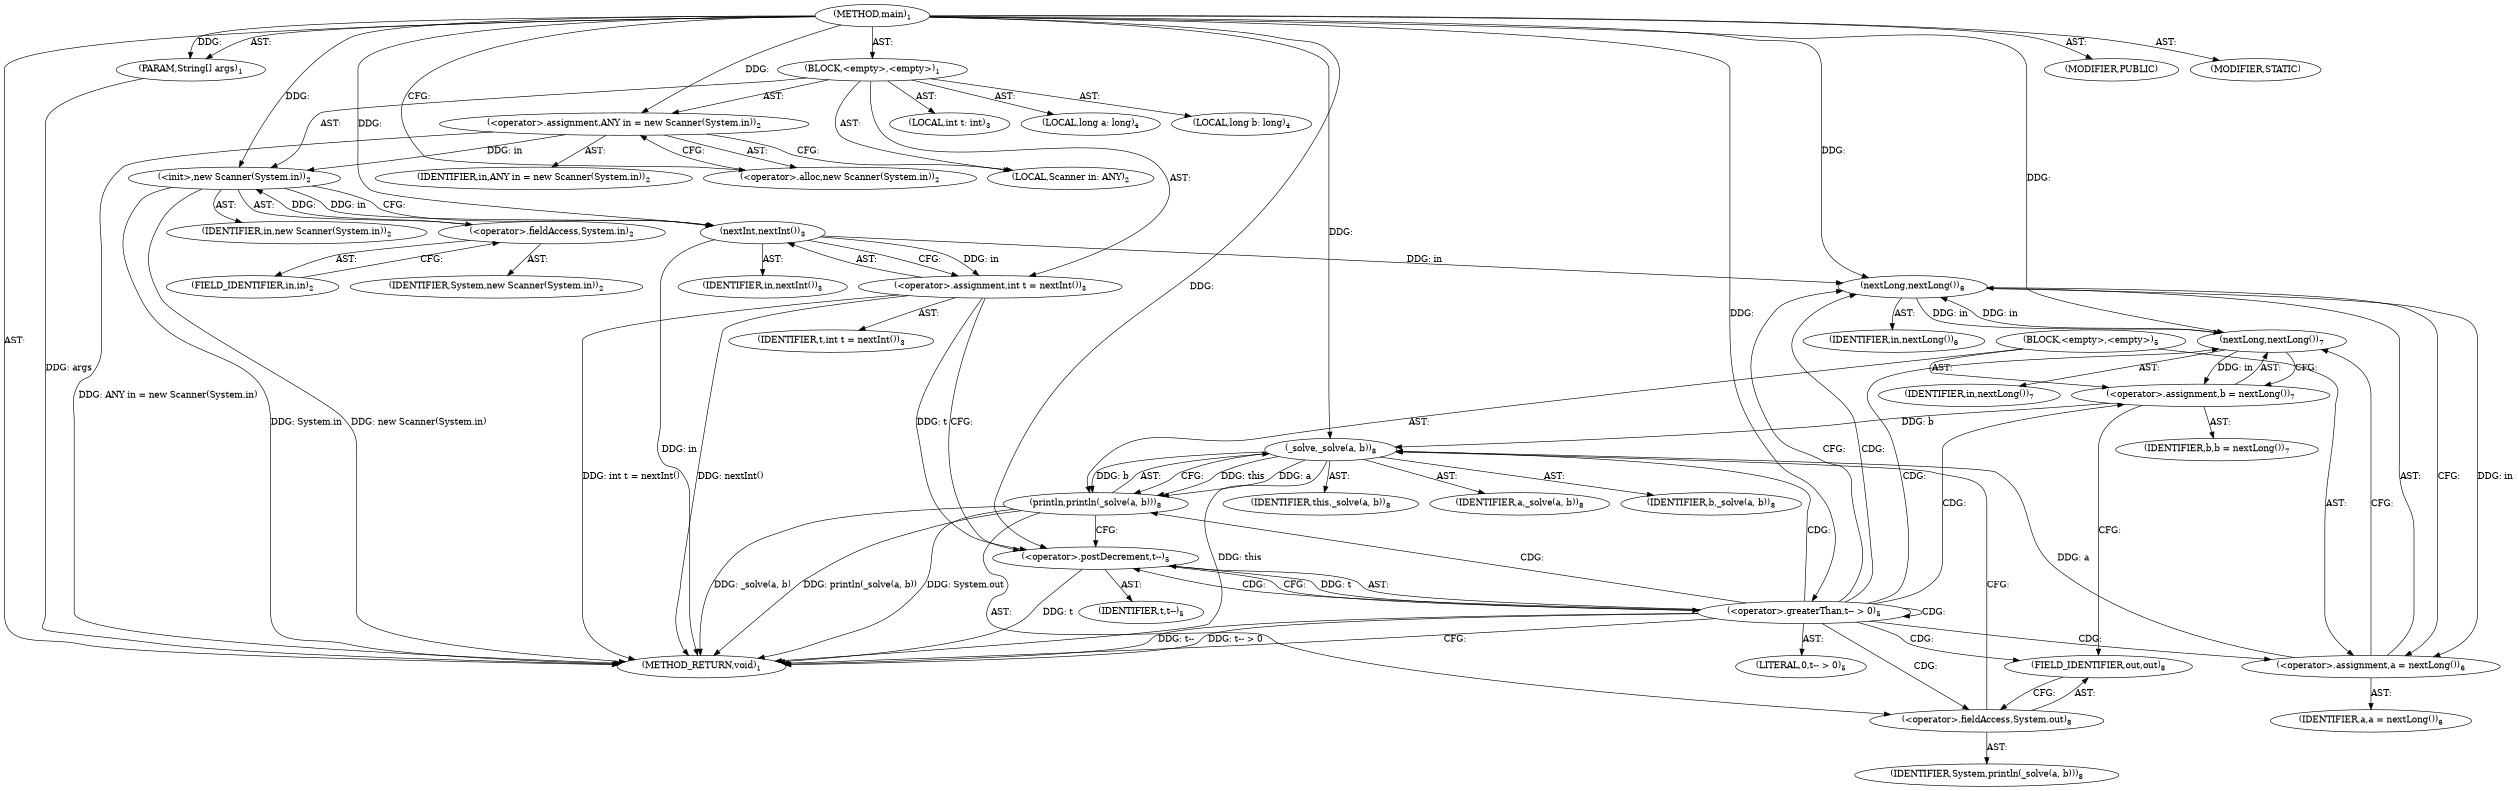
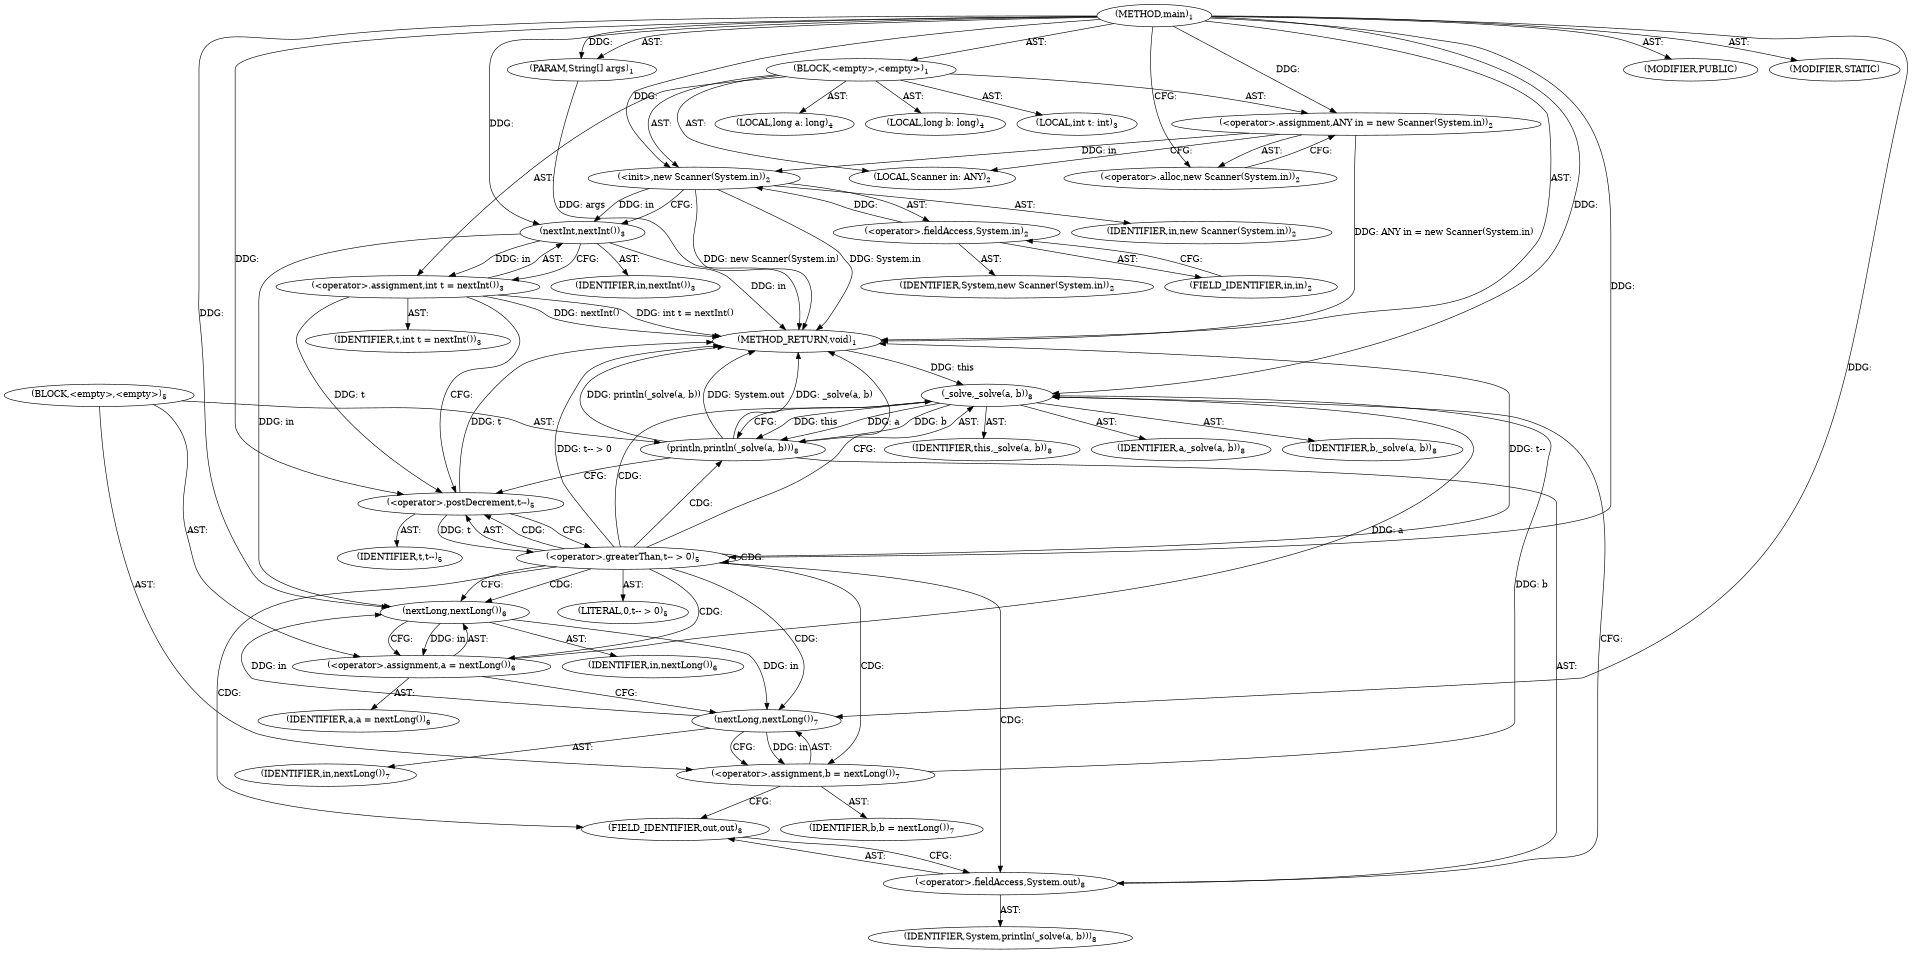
  digraph {
    n1 [label=<(METHOD,main)<SUB>1</SUB>>]
    n2 [label=<(PARAM,String[] args)<SUB>1</SUB>>]
    n3 [label=<(BLOCK,&lt;empty&gt;,&lt;empty&gt;)<SUB>1</SUB>>]
    n4 [label=<(&lt;operator&gt;.assignment,ANY in = new Scanner(System.in))<SUB>2</SUB>>]
    n5 [label=<(&lt;operator&gt;.alloc,new Scanner(System.in))<SUB>2</SUB>>]
    n6 [label=<(&lt;init&gt;,new Scanner(System.in))<SUB>2</SUB>>]
    n7 [label=<(nextInt,nextInt())<SUB>3</SUB>>]
    n8 [label=<(&lt;operator&gt;.greaterThan,t-- &gt; 0)<SUB>5</SUB>>]
    n9 [label=<(&lt;operator&gt;.postDecrement,t--)<SUB>5</SUB>>]
    n10 [label=<(nextLong,nextLong())<SUB>6</SUB>>]
    n11 [label=<(nextLong,nextLong())<SUB>7</SUB>>]
    n12 [label=<(_solve,_solve(a, b))<SUB>8</SUB>>]
    n13 [label=<(MODIFIER,PUBLIC)>]
    n14 [label=<(MODIFIER,STATIC)>]
    n15 [label=<(METHOD_RETURN,void)<SUB>1</SUB>>]
    n16 [label=<(LOCAL,Scanner in: ANY)<SUB>2</SUB>>]
    n17 [label=<(LOCAL,int t: int)<SUB>3</SUB>>]
    n18 [label=<(&lt;operator&gt;.assignment,int t = nextInt())<SUB>3</SUB>>]
    n19 [label=<(LOCAL,long a: long)<SUB>4</SUB>>]
    n20 [label=<(LOCAL,long b: long)<SUB>4</SUB>>]
-   n21 [label=<(IDENTIFIER,in,ANY in = new Scanner(System.in))<SUB>2</SUB>>]
    n22 [label=<(IDENTIFIER,in,new Scanner(System.in))<SUB>2</SUB>>]
    n23 [label=<(&lt;operator&gt;.fieldAccess,System.in)<SUB>2</SUB>>]
    n24 [label=<(IDENTIFIER,in,nextInt())<SUB>3</SUB>>]
    n25 [label=<(LITERAL,0,t-- &gt; 0)<SUB>5</SUB>>]
    n26 [label=<(&lt;operator&gt;.assignment,a = nextLong())<SUB>6</SUB>>]
    n27 [label=<(&lt;operator&gt;.assignment,b = nextLong())<SUB>7</SUB>>]
    n28 [label=<(println,println(_solve(a, b)))<SUB>8</SUB>>]
    n29 [label=<(&lt;operator&gt;.fieldAccess,System.out)<SUB>8</SUB>>]
    n30 [label=<(FIELD_IDENTIFIER,out,out)<SUB>8</SUB>>]
    n31 [label=<(IDENTIFIER,t,t--)<SUB>5</SUB>>]
    n32 [label=<(IDENTIFIER,in,nextLong())<SUB>6</SUB>>]
    n33 [label=<(IDENTIFIER,in,nextLong())<SUB>7</SUB>>]
    n34 [label=<(IDENTIFIER,this,_solve(a, b))<SUB>8</SUB>>]
    n35 [label=<(IDENTIFIER,a,_solve(a, b))<SUB>8</SUB>>]
    n36 [label=<(IDENTIFIER,b,_solve(a, b))<SUB>8</SUB>>]
    n37 [label=<(IDENTIFIER,t,int t = nextInt())<SUB>3</SUB>>]
    n38 [label=<(FIELD_IDENTIFIER,in,in)<SUB>2</SUB>>]
    n39 [label=<(IDENTIFIER,System,new Scanner(System.in))<SUB>2</SUB>>]
    n40 [label=<(BLOCK,&lt;empty&gt;,&lt;empty&gt;)<SUB>5</SUB>>]
    n41 [label=<(IDENTIFIER,a,a = nextLong())<SUB>6</SUB>>]
    n42 [label=<(IDENTIFIER,b,b = nextLong())<SUB>7</SUB>>]
    n43 [label=<(IDENTIFIER,System,println(_solve(a, b)))<SUB>8</SUB>>]
    n1 -> n2 [label="AST: "]
    n1 -> n2 [label="DDG: "]
    n1 -> n3 [label="AST: "]
    n1 -> n4 [label="DDG: "]
    n1 -> n5 [label="CFG: "]
    n1 -> n6 [label="DDG: "]
    n1 -> n7 [label="DDG: "]
    n1 -> n8 [label="DDG: "]
    n1 -> n9 [label="DDG: "]
    n1 -> n10 [label="DDG: "]
    n1 -> n11 [label="DDG: "]
    n1 -> n12 [label="DDG: "]
    n1 -> n13 [label="AST: "]
    n1 -> n14 [label="AST: "]
    n1 -> n15 [label="AST: "]
    n2 -> n15 [label="DDG: args"]
    n3 -> n4 [label="AST: "]
    n3 -> n6 [label="AST: "]
    n3 -> n16 [label="AST: "]
    n3 -> n17 [label="AST: "]
    n3 -> n18 [label="AST: "]
    n3 -> n19 [label="AST: "]
    n3 -> n20 [label="AST: "]
    n4 -> n5 [label="AST: "]
    n4 -> n6 [label="DDG: in"]
    n4 -> n15 [label="DDG: ANY in = new Scanner(System.in)"]
    n4 -> n16 [label="CFG: "]
-   n4 -> n21 [label="AST: "]
    n5 -> n4 [label="CFG: "]
    n6 -> n7 [label="CFG: "]
    n6 -> n7 [label="DDG: in"]
    n6 -> n15 [label="DDG: System.in"]
    n6 -> n15 [label="DDG: new Scanner(System.in)"]
    n6 -> n22 [label="AST: "]
    n6 -> n23 [label="AST: "]
    n7 -> n10 [label="DDG: in"]
    n7 -> n15 [label="DDG: in"]
    n7 -> n18 [label="CFG: "]
    n7 -> n18 [label="DDG: in"]
    n7 -> n24 [label="AST: "]
    n8 -> n8 [label="CDG: "]
    n8 -> n9 [label="AST: "]
    n8 -> n9 [label="CDG: "]
    n8 -> n10 [label="CFG: "]
    n8 -> n10 [label="CDG: "]
    n8 -> n11 [label="CDG: "]
    n8 -> n12 [label="CDG: "]
    n8 -> n15 [label="CFG: "]
    n8 -> n15 [label="DDG: t--"]
    n8 -> n15 [label="DDG: t-- &gt; 0"]
    n8 -> n25 [label="AST: "]
    n8 -> n26 [label="CDG: "]
    n8 -> n27 [label="CDG: "]
    n8 -> n28 [label="CDG: "]
    n8 -> n29 [label="CDG: "]
    n8 -> n30 [label="CDG: "]
    n9 -> n8 [label="CFG: "]
    n9 -> n8 [label="DDG: t"]
    n9 -> n15 [label="DDG: t"]
    n9 -> n31 [label="AST: "]
    n10 -> n11 [label="DDG: in"]
    n10 -> n26 [label="CFG: "]
    n10 -> n26 [label="DDG: in"]
    n10 -> n32 [label="AST: "]
    n11 -> n10 [label="DDG: in"]
    n11 -> n27 [label="CFG: "]
    n11 -> n27 [label="DDG: in"]
    n11 -> n33 [label="AST: "]
-   n12 -> n15 [label="DDG: this"]
+   n15 -> n12 [label="DDG: this"]
    n12 -> n28 [label="CFG: "]
    n12 -> n28 [label="DDG: this"]
    n12 -> n28 [label="DDG: a"]
    n12 -> n28 [label="DDG: b"]
    n12 -> n34 [label="AST: "]
    n12 -> n35 [label="AST: "]
    n12 -> n36 [label="AST: "]
    n18 -> n7 [label="AST: "]
    n18 -> n9 [label="CFG: "]
    n18 -> n9 [label="DDG: t"]
    n18 -> n15 [label="DDG: nextInt()"]
    n18 -> n15 [label="DDG: int t = nextInt()"]
    n18 -> n37 [label="AST: "]
    n23 -> n6 [label="DDG: "]
    n23 -> n38 [label="AST: "]
    n23 -> n39 [label="AST: "]
    n26 -> n10 [label="AST: "]
    n26 -> n11 [label="CFG: "]
    n26 -> n12 [label="DDG: a"]
    n26 -> n41 [label="AST: "]
    n27 -> n11 [label="AST: "]
    n27 -> n12 [label="DDG: b"]
    n27 -> n30 [label="CFG: "]
    n27 -> n42 [label="AST: "]
    n28 -> n9 [label="CFG: "]
    n28 -> n12 [label="AST: "]
    n28 -> n15 [label="DDG: System.out"]
    n28 -> n15 [label="DDG: _solve(a, b)"]
    n28 -> n15 [label="DDG: println(_solve(a, b))"]
    n28 -> n29 [label="AST: "]
    n29 -> n12 [label="CFG: "]
    n29 -> n30 [label="AST: "]
    n29 -> n43 [label="AST: "]
    n30 -> n29 [label="CFG: "]
    n38 -> n23 [label="CFG: "]
    n40 -> n26 [label="AST: "]
    n40 -> n27 [label="AST: "]
    n40 -> n28 [label="AST: "]
  }
